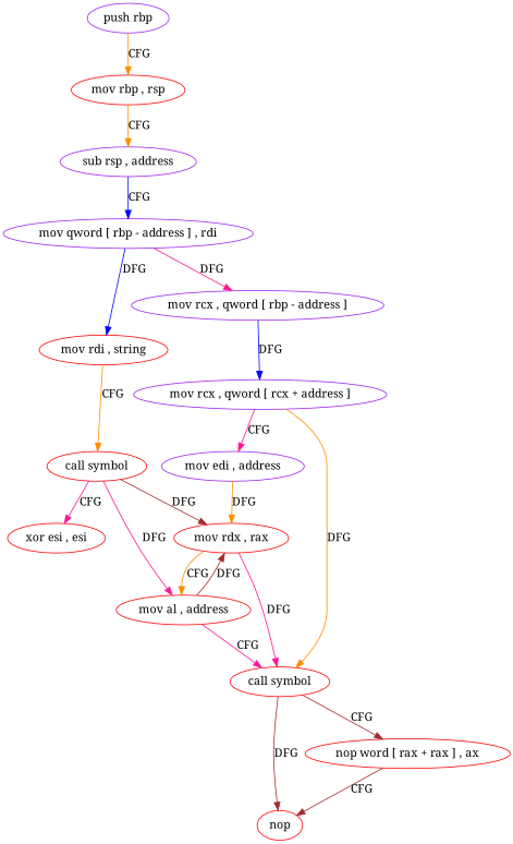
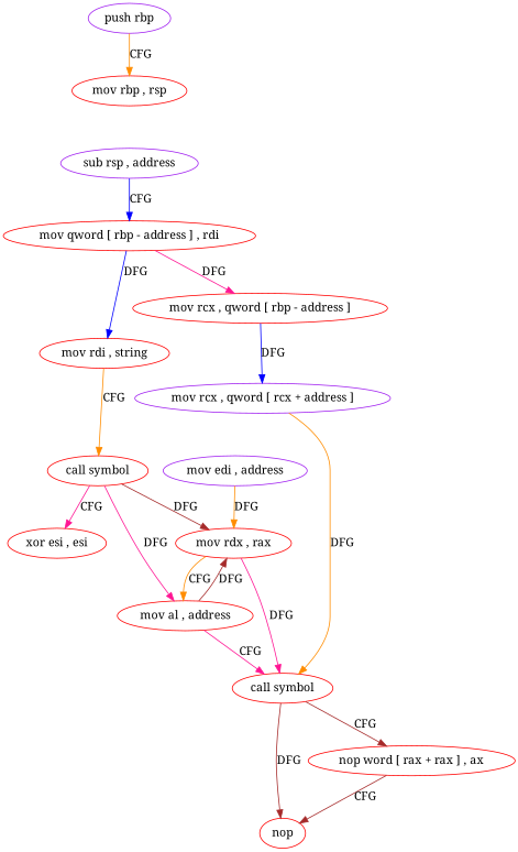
  digraph {
    fontname="Noto Serif"
    node [color=red fontname="Noto Serif"]
    edge [color=darkorange fontname="Noto Serif"]
    n1 [color=purple label="push rbp"]
    n2 [label="mov rbp , rsp"]
    n3 [color=purple label="sub rsp , address"]
-   n4 [color=purple label="mov qword [ rbp - address ] , rdi"]
+   n4 [label="mov qword [ rbp - address ] , rdi"]
    n5 [label="mov rdi , string"]
-   n6 [color=purple label="mov rcx , qword [ rbp - address ]"]
+   n6 [label="mov rcx , qword [ rbp - address ]"]
    n7 [label="call symbol"]
    n8 [color=purple label="mov rcx , qword [ rcx + address ]"]
    n9 [label="xor esi , esi"]
    n10 [label="mov rdx , rax"]
    n11 [label="mov al , address"]
    n12 [label="call symbol"]
    n13 [color=purple label="mov edi , address"]
    n14 [label="nop word [ rax + rax ] , ax"]
    n15 [label=nop]
    n1 -> n2 [label=CFG]
-   n2 -> n3 [label=CFG]
    n3 -> n4 [color=blue label=CFG]
    n4 -> n5 [color=blue label=DFG]
    n4 -> n6 [color=deeppink label=DFG]
    n5 -> n7 [label=CFG]
    n6 -> n8 [color=blue label=DFG]
    n7 -> n9 [color=deeppink label=CFG]
    n7 -> n10 [color=brown label=DFG]
    n7 -> n11 [color=deeppink label=DFG]
    n8 -> n12 [label=DFG]
-   n8 -> n13 [color=deeppink label=CFG]
    n10 -> n11 [label=CFG]
    n10 -> n12 [color=deeppink label=DFG]
    n11 -> n10 [color=brown label=DFG]
    n11 -> n12 [color=deeppink label=CFG]
    n12 -> n14 [color=brown label=CFG]
    n12 -> n15 [color=brown label=DFG]
    n13 -> n10 [label=DFG]
    n14 -> n15 [color=brown label=CFG]
  }
